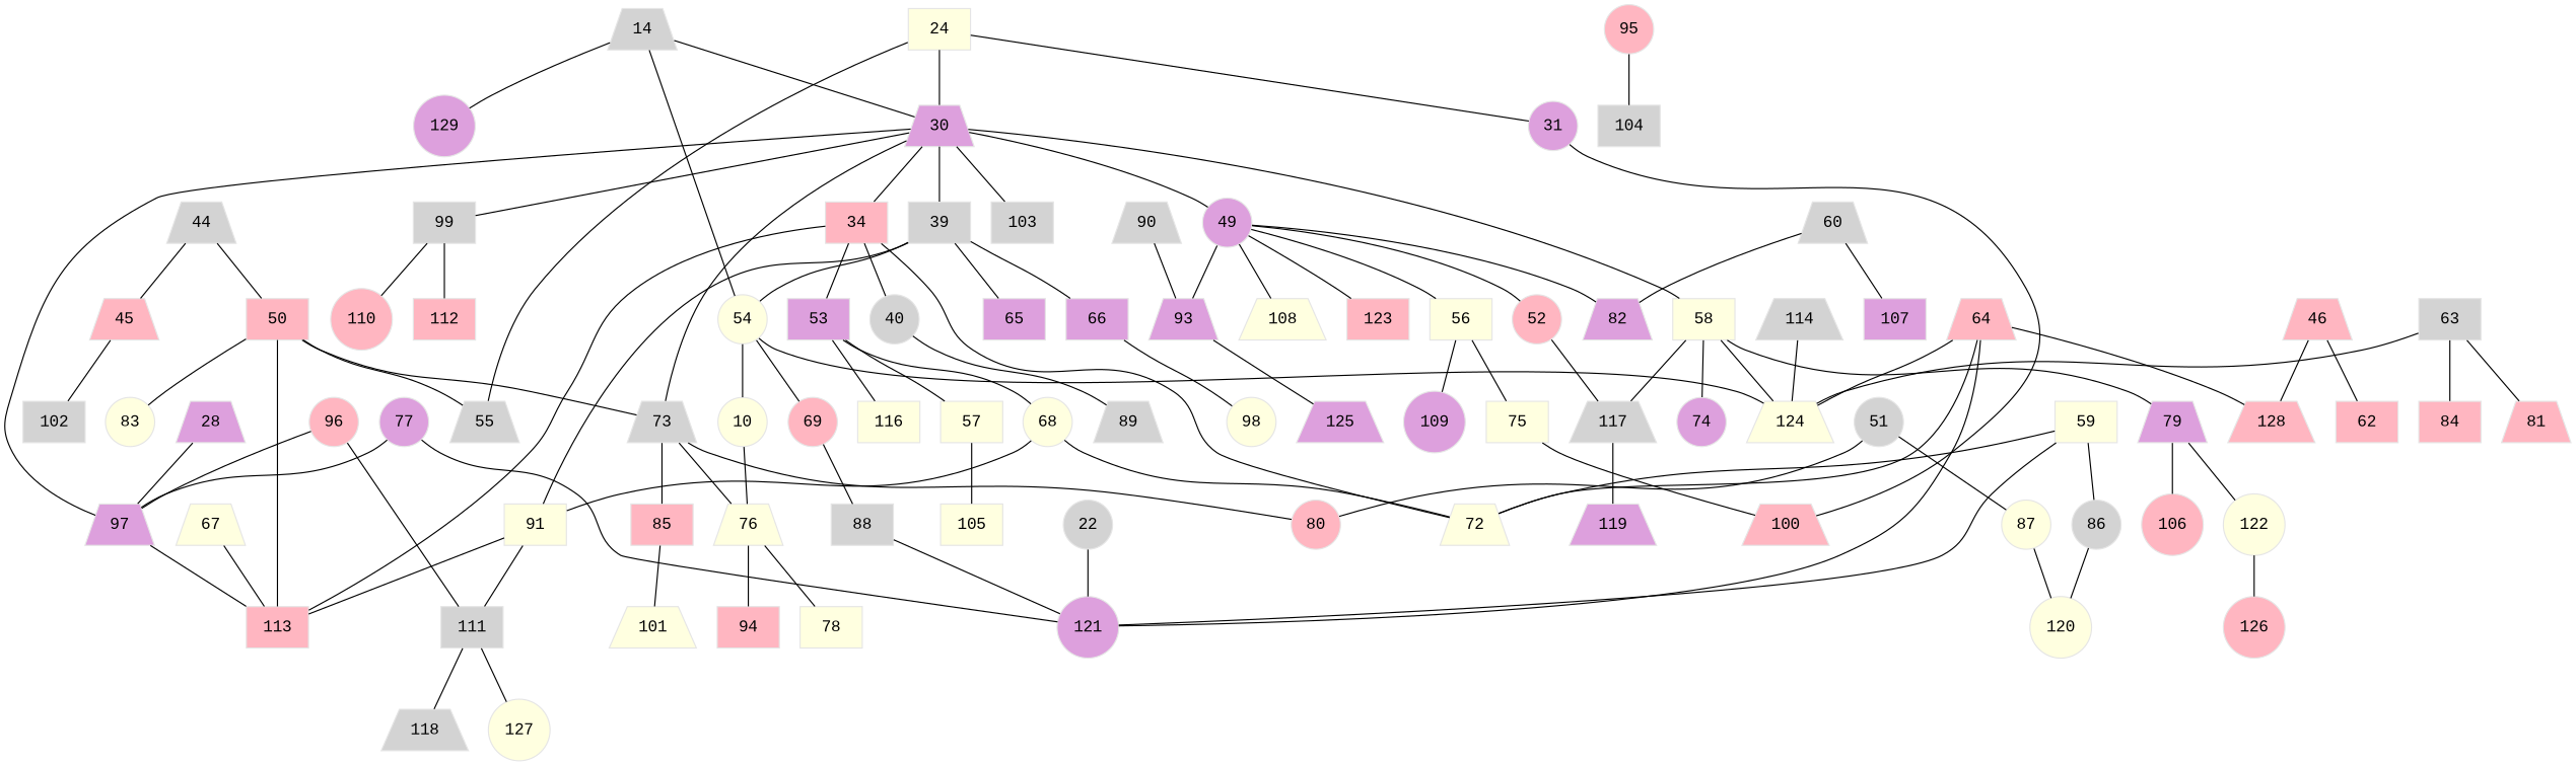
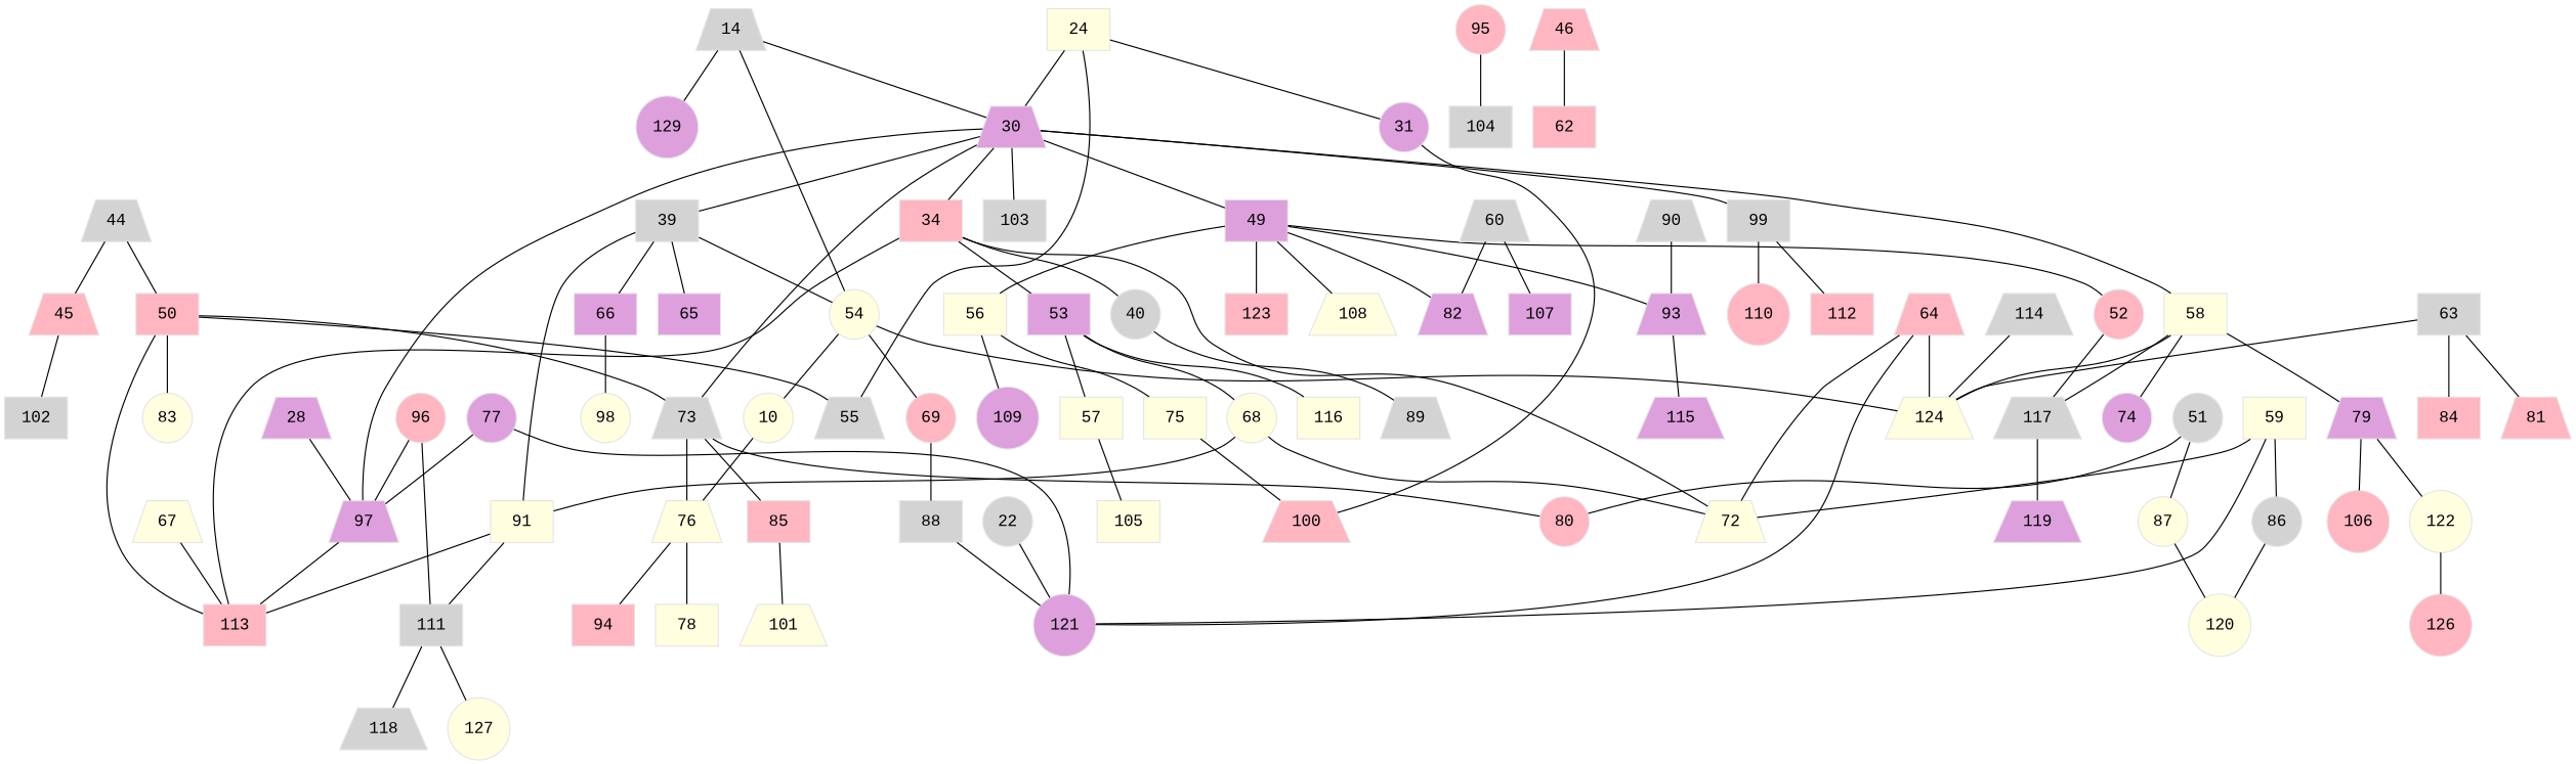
  graph {
    fontname="Liberation Mono"
    node [color=gray90 fillcolor=lightyellow fontname="Liberation Mono" shape=box style=filled]
    edge [fontname="Liberation Mono"]
    30 [fillcolor=plum shape=trapezium super="+9+8"]
    103 [fillcolor=lightgrey]
    97 [fillcolor=plum shape=trapezium super="+5+71"]
    34 [fillcolor=lightpink super="+17"]
    39 [fillcolor=lightgrey super="+7"]
-   49 [fillcolor=plum shape=circle super="+29+13+37"]
+   49 [fillcolor=plum super="+29+13+37"]
    58 [super="+22"]
    73 [fillcolor=lightgrey shape=trapezium super="+33"]
    99 [fillcolor=lightgrey]
    14 [fillcolor=lightgrey shape=trapezium]
    54 [shape=circle super="+26"]
    129 [fillcolor=plum shape=circle]
    69 [fillcolor=lightpink shape=circle]
    n14 [label=10 shape=circle]
    124 [shape=trapezium super="+23"]
    24
    31 [fillcolor=plum shape=circle]
    55 [fillcolor=lightgrey shape=trapezium]
    100 [fillcolor=lightpink shape=trapezium]
    95 [fillcolor=lightpink shape=circle]
    104 [fillcolor=lightgrey]
    113 [fillcolor=lightpink super="+15+12"]
    28 [fillcolor=plum shape=trapezium]
    40 [fillcolor=lightgrey shape=circle]
    53 [fillcolor=plum]
    72 [shape=trapezium super="+21"]
    65 [fillcolor=plum]
    66 [fillcolor=plum]
    91
    52 [fillcolor=lightpink shape=circle]
    56
    82 [fillcolor=plum shape=trapezium super="+20"]
    93 [fillcolor=plum shape=trapezium super="+61"]
    108 [shape=trapezium]
    123 [fillcolor=lightpink]
    117 [fillcolor=lightgrey shape=trapezium]
    74 [fillcolor=plum shape=circle]
    79 [fillcolor=plum shape=trapezium]
    80 [fillcolor=lightpink shape=circle super="+47"]
    76 [shape=trapezium]
    85 [fillcolor=lightpink]
    110 [fillcolor=lightpink shape=circle]
    112 [fillcolor=lightpink]
    89 [fillcolor=lightgrey shape=trapezium]
    57
    68 [shape=circle super="+25"]
    116
    98 [shape=circle]
    111 [fillcolor=lightgrey]
    121 [fillcolor=plum shape=circle super="+41"]
    n51 [fillcolor=lightgrey label=22 shape=circle]
    44 [fillcolor=lightgrey shape=trapezium]
    45 [fillcolor=lightpink shape=trapezium]
    50 [fillcolor=lightpink super="+38"]
    102 [fillcolor=lightgrey]
    83 [shape=circle]
    46 [fillcolor=lightpink shape=trapezium]
    62 [fillcolor=lightpink]
-   128 [fillcolor=lightpink shape=trapezium super="+36"]
    75
    109 [fillcolor=plum shape=circle]
-   125 [fillcolor=plum shape=trapezium]
+   125 [fillcolor=plum shape=trapezium label=115]
    51 [fillcolor=lightgrey shape=circle]
    87 [shape=circle]
    120 [shape=circle]
    119 [fillcolor=plum shape=trapezium]
    105
    88 [fillcolor=lightgrey]
    106 [fillcolor=lightpink shape=circle]
    122 [shape=circle]
    59
    86 [fillcolor=lightgrey shape=circle]
    60 [fillcolor=lightgrey shape=trapezium]
    107 [fillcolor=plum]
    63 [fillcolor=lightgrey]
    81 [fillcolor=lightpink shape=trapezium]
    84 [fillcolor=lightpink]
    64 [fillcolor=lightpink shape=trapezium super="+27+43"]
    67 [shape=trapezium]
    78
    94 [fillcolor=lightpink]
    101 [shape=trapezium]
    77 [fillcolor=plum shape=circle]
    126 [fillcolor=lightpink shape=circle]
    90 [fillcolor=lightgrey shape=trapezium]
    118 [fillcolor=lightgrey shape=trapezium]
    127 [shape=circle]
    96 [fillcolor=lightpink shape=circle super="+92"]
    114 [fillcolor=lightgrey shape=trapezium]
    30 -- 103
    30 -- 97 [weight=2]
    30 -- 34
    30 -- 39
    30 -- 49 [weight=4]
    30 -- 58
    30 -- 73
    30 -- 99
    97 -- 113
    34 -- 113
    34 -- 40
    34 -- 53
    34 -- 72
    39 -- 54
    39 -- 65
    39 -- 66
    39 -- 91
    49 -- 52
    49 -- 56
    49 -- 82
    49 -- 93 [weight=2]
    49 -- 108
    49 -- 123
    58 -- 124
    58 -- 117
    58 -- 74
    58 -- 79
    73 -- 80
    73 -- 76
    73 -- 85
    99 -- 110
    99 -- 112
    14 -- 30
    14 -- 54
    14 -- 129
    54 -- 69
    54 -- n14
    54 -- 124
    69 -- 88
    n14 -- 76
    24 -- 30
    24 -- 31
    24 -- 55
    31 -- 100
    95 -- 104
    28 -- 97
    40 -- 89
    53 -- 57
    53 -- 68
    53 -- 116
    66 -- 98
    91 -- 113
    91 -- 111
    52 -- 117
    56 -- 75
    56 -- 109
    93 -- 125
    117 -- 119
    79 -- 106
    79 -- 122
    76 -- 78
    76 -- 94
    85 -- 101
    57 -- 105
    68 -- 72
    68 -- 91
    111 -- 118
    111 -- 127
    n51 -- 121
    44 -- 45
    44 -- 50
    45 -- 102
    50 -- 73
    50 -- 55
    50 -- 113
    50 -- 83
    46 -- 62
-   46 -- 128
    75 -- 100
    51 -- 80
    51 -- 87
    87 -- 120
    88 -- 121
    122 -- 126
    59 -- 72
    59 -- 121
    59 -- 86
    86 -- 120
    60 -- 82
    60 -- 107
    63 -- 124
    63 -- 81
    63 -- 84
    64 -- 124
    64 -- 72
    64 -- 121
-   64 -- 128
    67 -- 113
    77 -- 97
    77 -- 121
    90 -- 93
    96 -- 97
    96 -- 111 [weight=2]
    114 -- 124
  }
